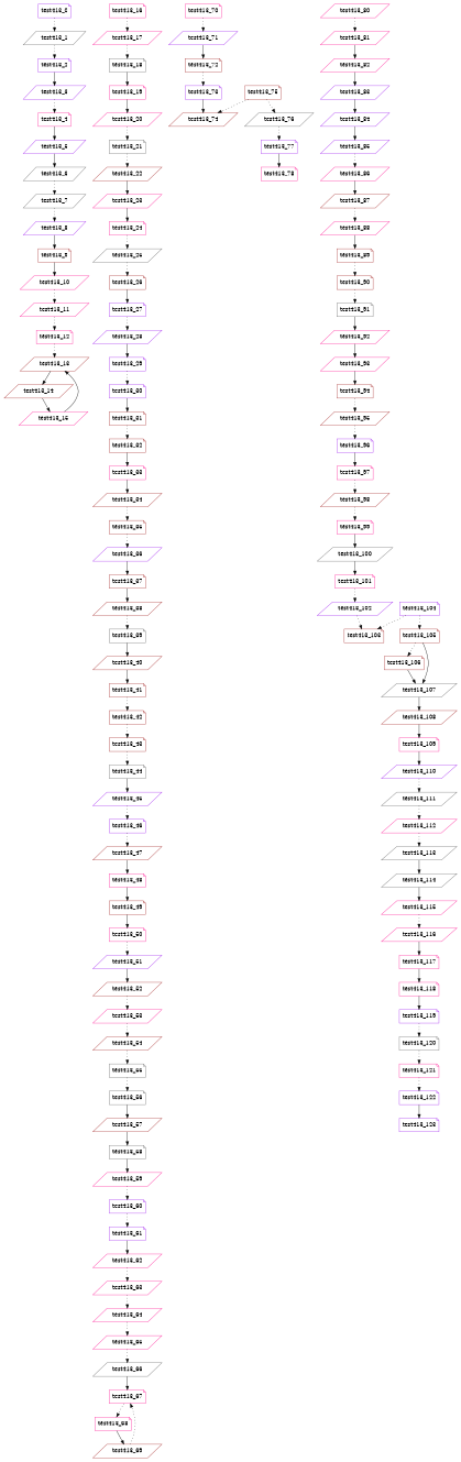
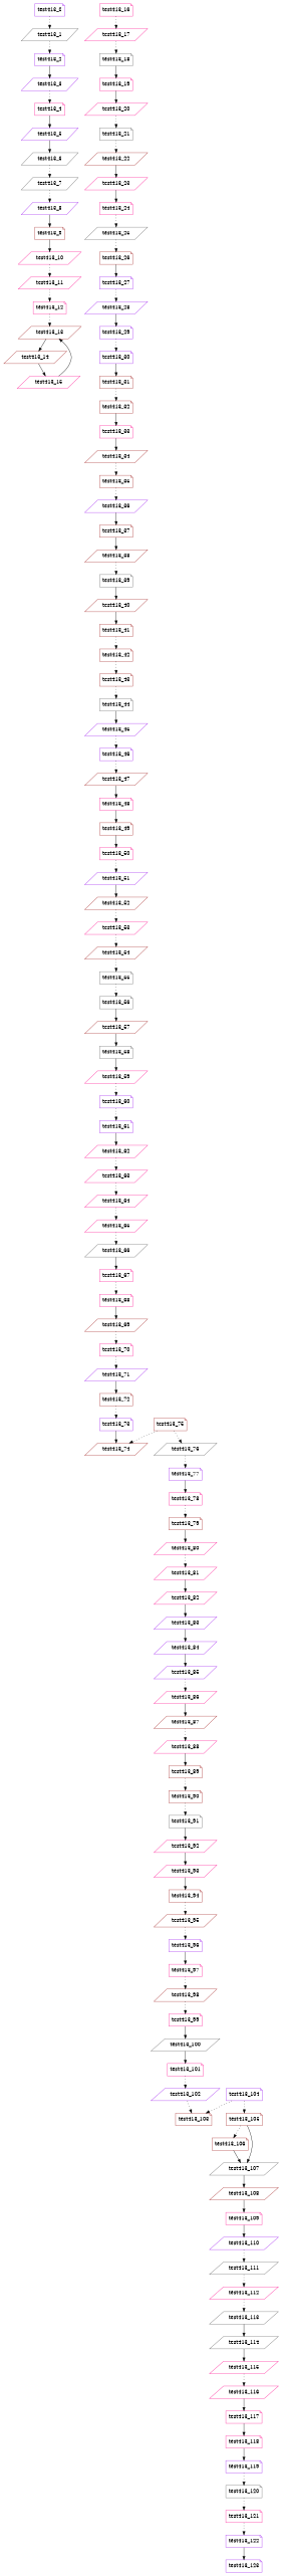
  digraph {
    node [color=deeppink shape=note]
    edge [style=dotted]
    test413_0 [color=purple]
    test413_1 [color=gray40 shape=parallelogram]
    test413_2 [color=purple]
    test413_3 [color=purple shape=parallelogram]
    test413_4
    test413_5 [color=purple shape=parallelogram]
    test413_6 [color=gray40 shape=parallelogram]
    test413_7 [color=gray40 shape=parallelogram]
    test413_8 [color=purple shape=parallelogram]
    test413_9 [color=brown]
    test413_10 [shape=parallelogram]
    test413_11 [shape=parallelogram]
    test413_12
    test413_13 [color=brown shape=parallelogram]
    test413_14 [color=brown shape=parallelogram]
    test413_15 [shape=parallelogram]
    test413_17 [shape=parallelogram]
    test413_16
    test413_18 [color=gray40]
    test413_19
    test413_20 [shape=parallelogram]
    test413_21 [color=gray40]
    test413_22 [color=brown shape=parallelogram]
    test413_23 [shape=parallelogram]
    test413_24
    test413_25 [color=gray40 shape=parallelogram]
    test413_26 [color=brown]
    test413_27 [color=purple]
    test413_28 [color=purple shape=parallelogram]
    test413_29 [color=purple]
    test413_30 [color=purple]
    test413_31 [color=brown]
    test413_32 [color=brown]
    test413_33
    test413_34 [color=brown shape=parallelogram]
    test413_35 [color=brown]
    test413_36 [color=purple shape=parallelogram]
    test413_37 [color=brown]
    test413_38 [color=brown shape=parallelogram]
    test413_39 [color=gray40]
    test413_40 [color=brown shape=parallelogram]
    test413_41 [color=brown]
    test413_42 [color=brown]
    test413_43 [color=brown]
    test413_44 [color=gray40]
    test413_45 [color=purple shape=parallelogram]
    test413_46 [color=purple]
    test413_47 [color=brown shape=parallelogram]
    test413_48
    test413_49 [color=brown]
    test413_50
    test413_51 [color=purple shape=parallelogram]
    test413_52 [color=brown shape=parallelogram]
    test413_53 [shape=parallelogram]
    test413_54 [color=brown shape=parallelogram]
    test413_55 [color=gray40]
    test413_56 [color=gray40]
    test413_57 [color=brown shape=parallelogram]
    test413_58 [color=gray40]
    test413_59 [shape=parallelogram]
    test413_60 [color=purple]
    test413_61 [color=purple]
    test413_62 [shape=parallelogram]
    test413_63 [shape=parallelogram]
    test413_64 [shape=parallelogram]
    test413_65 [shape=parallelogram]
    test413_66 [color=gray40 shape=parallelogram]
    test413_67
    test413_68
    test413_69 [color=brown shape=parallelogram]
    test413_70
    test413_71 [color=purple shape=parallelogram]
    test413_72 [color=brown]
    test413_73 [color=purple]
    test413_74 [color=brown shape=parallelogram]
    test413_75 [color=brown]
    test413_76 [color=gray40 shape=parallelogram]
    test413_77 [color=purple]
    test413_78
+   test413_79 [color=brown]
    test413_80 [shape=parallelogram]
    test413_81 [shape=parallelogram]
    test413_82 [shape=parallelogram]
    test413_83 [color=purple shape=parallelogram]
    test413_84 [color=purple shape=parallelogram]
    test413_85 [color=purple shape=parallelogram]
    test413_86 [shape=parallelogram]
    test413_87 [color=brown shape=parallelogram]
    test413_88 [shape=parallelogram]
    test413_89 [color=brown]
    test413_90 [color=brown]
    test413_91 [color=gray40]
    test413_92 [shape=parallelogram]
    test413_93 [shape=parallelogram]
    test413_94 [color=brown]
    test413_95 [color=brown shape=parallelogram]
    test413_96 [color=purple]
    test413_97
    test413_98 [color=brown shape=parallelogram]
    test413_99
    test413_100 [color=gray40 shape=parallelogram]
    test413_101
    test413_102 [color=purple shape=parallelogram]
    test413_103 [color=brown]
    test413_104 [color=purple]
    test413_105 [color=brown]
    test413_106 [color=brown]
    test413_107 [color=gray40 shape=parallelogram]
    test413_108 [color=brown shape=parallelogram]
    test413_109
    test413_110 [color=purple shape=parallelogram]
    test413_111 [color=gray40 shape=parallelogram]
    test413_112 [shape=parallelogram]
    test413_113 [color=gray40 shape=parallelogram]
    test413_114 [color=gray40 shape=parallelogram]
    test413_115 [shape=parallelogram]
    test413_116 [shape=parallelogram]
    test413_117
    test413_118
    test413_119 [color=purple]
    test413_120 [color=gray40]
    test413_121
    test413_122 [color=purple]
    test413_123 [color=purple]
    test413_0 -> test413_1
    test413_1 -> test413_2
    test413_2 -> test413_3 [style=solid]
    test413_3 -> test413_4
    test413_4 -> test413_5 [style=solid]
    test413_5 -> test413_6 [style=solid]
    test413_6 -> test413_7
    test413_7 -> test413_8
    test413_8 -> test413_9 [style=solid]
    test413_9 -> test413_10 [style=solid]
    test413_10 -> test413_11
    test413_11 -> test413_12
    test413_12 -> test413_13
    test413_13 -> test413_14 [style=solid]
    test413_14 -> test413_15 [style=solid]
    test413_15 -> test413_13 [style=solid]
    test413_17 -> test413_18
    test413_16 -> test413_17
    test413_18 -> test413_19 [style=solid]
    test413_19 -> test413_20 [style=solid]
    test413_20 -> test413_21
    test413_21 -> test413_22
    test413_22 -> test413_23 [style=solid]
    test413_23 -> test413_24 [style=solid]
    test413_24 -> test413_25
    test413_25 -> test413_26
    test413_26 -> test413_27 [style=solid]
    test413_27 -> test413_28
    test413_28 -> test413_29 [style=solid]
    test413_29 -> test413_30
    test413_30 -> test413_31 [style=solid]
    test413_31 -> test413_32
    test413_32 -> test413_33 [style=solid]
    test413_33 -> test413_34 [style=solid]
    test413_34 -> test413_35
    test413_35 -> test413_36
    test413_36 -> test413_37 [style=solid]
    test413_37 -> test413_38 [style=solid]
    test413_38 -> test413_39
    test413_39 -> test413_40 [style=solid]
    test413_40 -> test413_41 [style=solid]
    test413_41 -> test413_42
    test413_42 -> test413_43
    test413_43 -> test413_44
    test413_44 -> test413_45 [style=solid]
    test413_45 -> test413_46
    test413_46 -> test413_47
    test413_47 -> test413_48 [style=solid]
    test413_48 -> test413_49 [style=solid]
    test413_49 -> test413_50 [style=solid]
    test413_50 -> test413_51
    test413_51 -> test413_52 [style=solid]
    test413_52 -> test413_53
    test413_53 -> test413_54
    test413_54 -> test413_55
    test413_55 -> test413_56
    test413_56 -> test413_57 [style=solid]
    test413_57 -> test413_58 [style=solid]
    test413_58 -> test413_59 [style=solid]
    test413_59 -> test413_60
    test413_60 -> test413_61
    test413_61 -> test413_62 [style=solid]
    test413_62 -> test413_63
    test413_63 -> test413_64
    test413_64 -> test413_65
    test413_65 -> test413_66
    test413_66 -> test413_67 [style=solid]
    test413_67 -> test413_68
    test413_68 -> test413_69 [style=solid]
-   test413_69 -> test413_67
+   test413_69 -> test413_70
    test413_70 -> test413_71
    test413_71 -> test413_72 [style=solid]
    test413_72 -> test413_73
    test413_73 -> test413_74 [style=solid]
    test413_75 -> test413_74
    test413_75 -> test413_76
    test413_76 -> test413_77
    test413_77 -> test413_78 [style=solid]
+   test413_78 -> test413_79
+   test413_79 -> test413_80 [style=solid]
    test413_80 -> test413_81
    test413_81 -> test413_82 [style=solid]
    test413_82 -> test413_83 [style=solid]
    test413_83 -> test413_84 [style=solid]
    test413_84 -> test413_85 [style=solid]
    test413_85 -> test413_86
    test413_86 -> test413_87 [style=solid]
    test413_87 -> test413_88
    test413_88 -> test413_89 [style=solid]
    test413_89 -> test413_90
    test413_90 -> test413_91
    test413_91 -> test413_92 [style=solid]
    test413_92 -> test413_93 [style=solid]
    test413_93 -> test413_94 [style=solid]
    test413_94 -> test413_95
    test413_95 -> test413_96
    test413_96 -> test413_97 [style=solid]
    test413_97 -> test413_98
    test413_98 -> test413_99
    test413_99 -> test413_100 [style=solid]
    test413_100 -> test413_101 [style=solid]
    test413_101 -> test413_102
    test413_102 -> test413_103
    test413_104 -> test413_103
    test413_104 -> test413_105
    test413_105 -> test413_106
    test413_105 -> test413_107 [style=solid]
    test413_106 -> test413_107 [style=solid]
    test413_107 -> test413_108 [style=solid]
    test413_108 -> test413_109 [style=solid]
    test413_109 -> test413_110 [style=solid]
    test413_110 -> test413_111
    test413_111 -> test413_112
    test413_112 -> test413_113
    test413_113 -> test413_114 [style=solid]
    test413_114 -> test413_115 [style=solid]
    test413_115 -> test413_116
    test413_116 -> test413_117 [style=solid]
    test413_117 -> test413_118 [style=solid]
    test413_118 -> test413_119 [style=solid]
    test413_119 -> test413_120
    test413_120 -> test413_121
    test413_121 -> test413_122
    test413_122 -> test413_123 [style=solid]
  }
